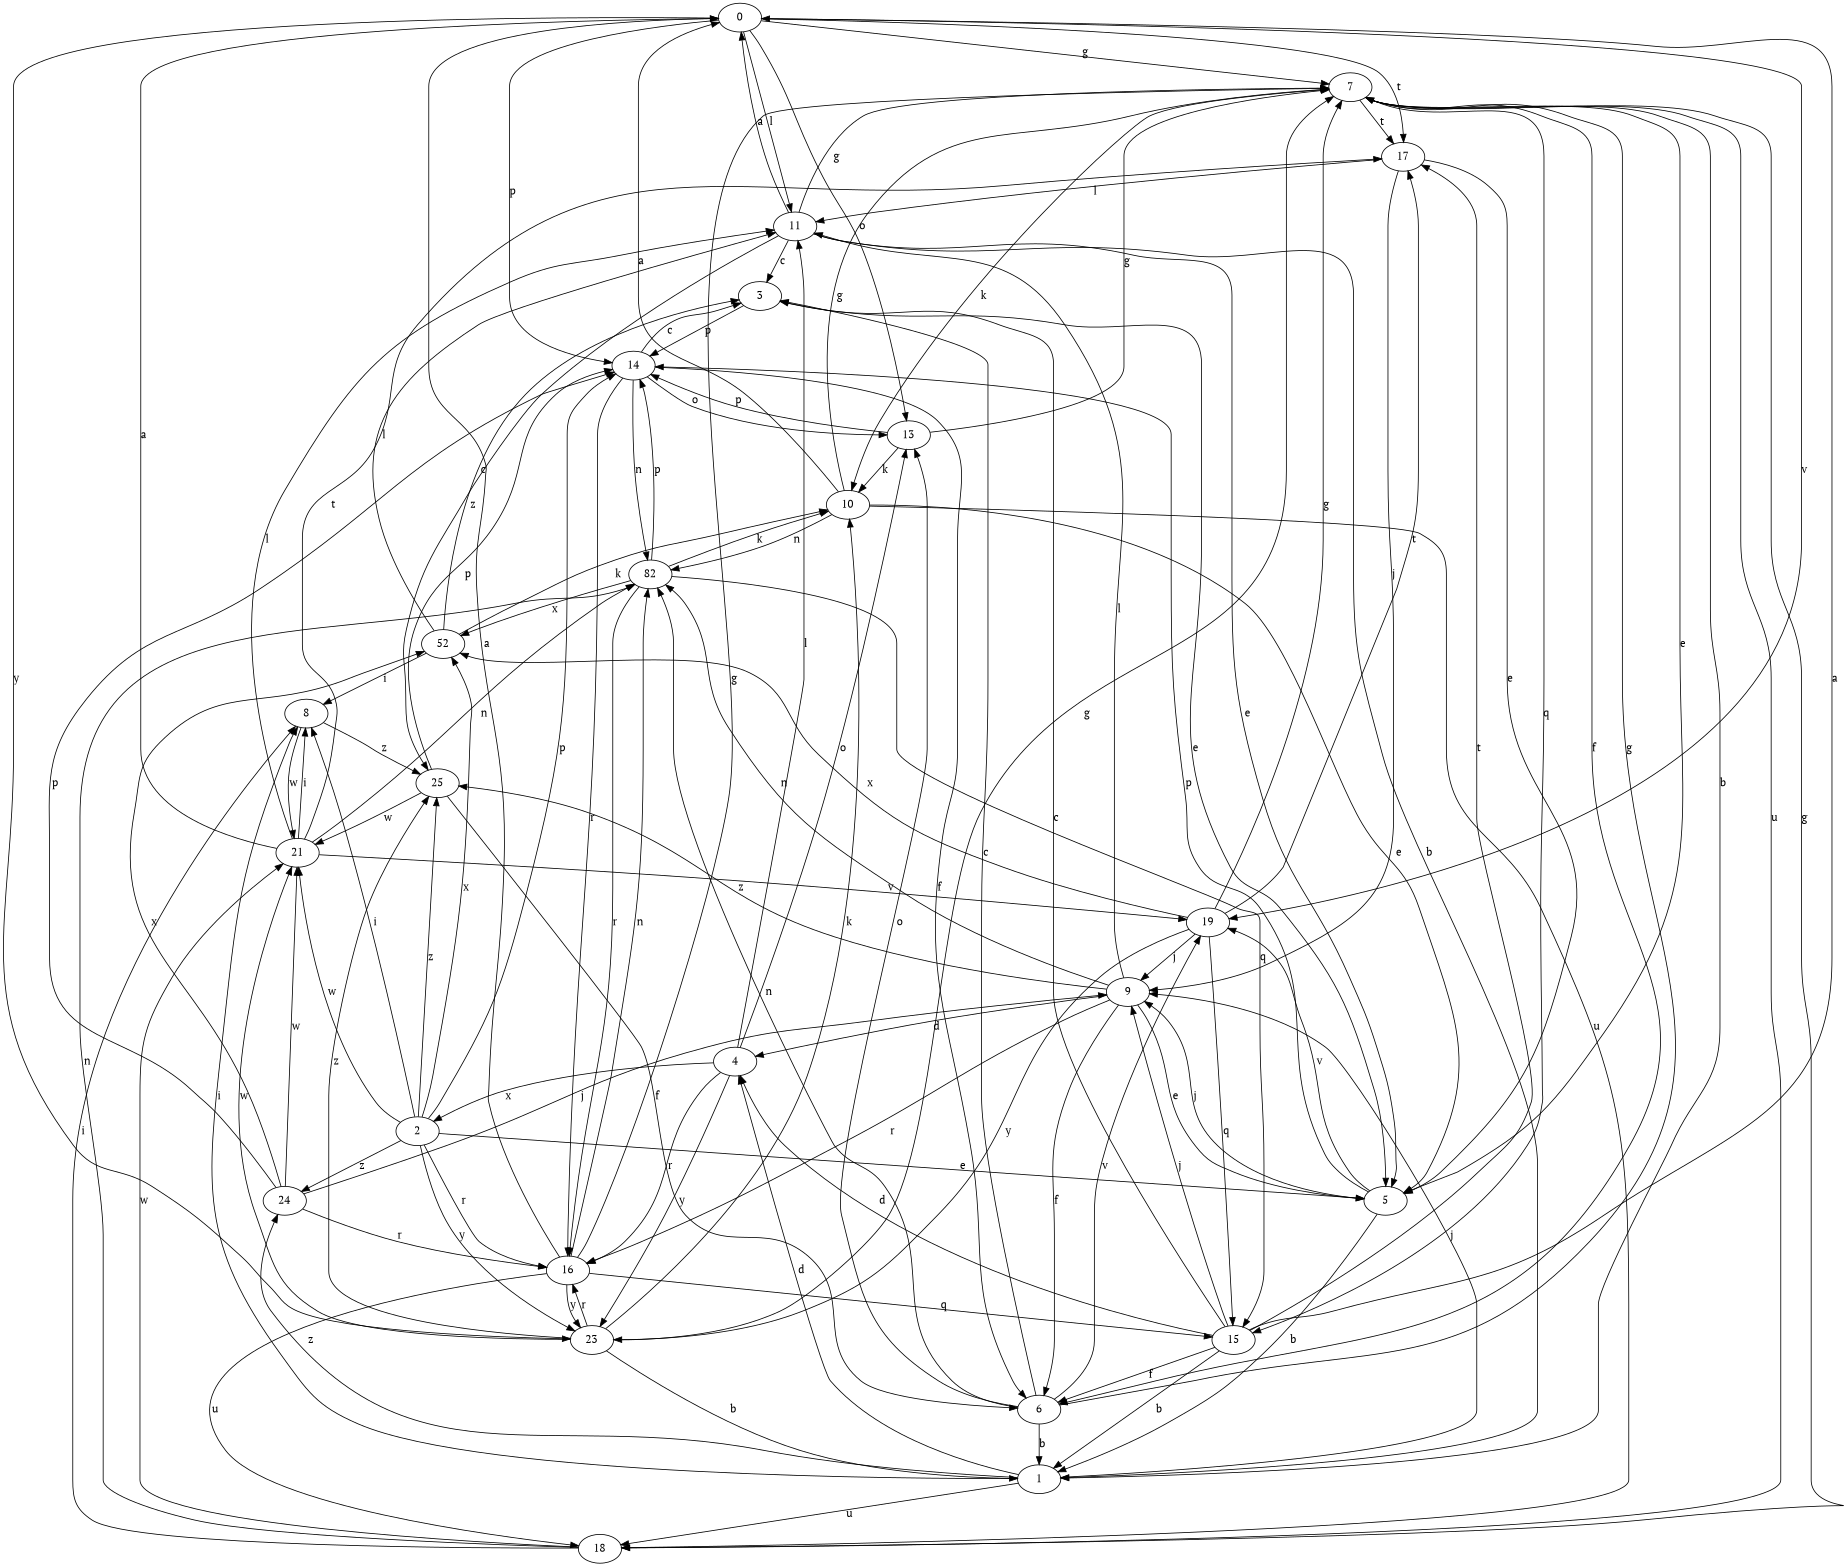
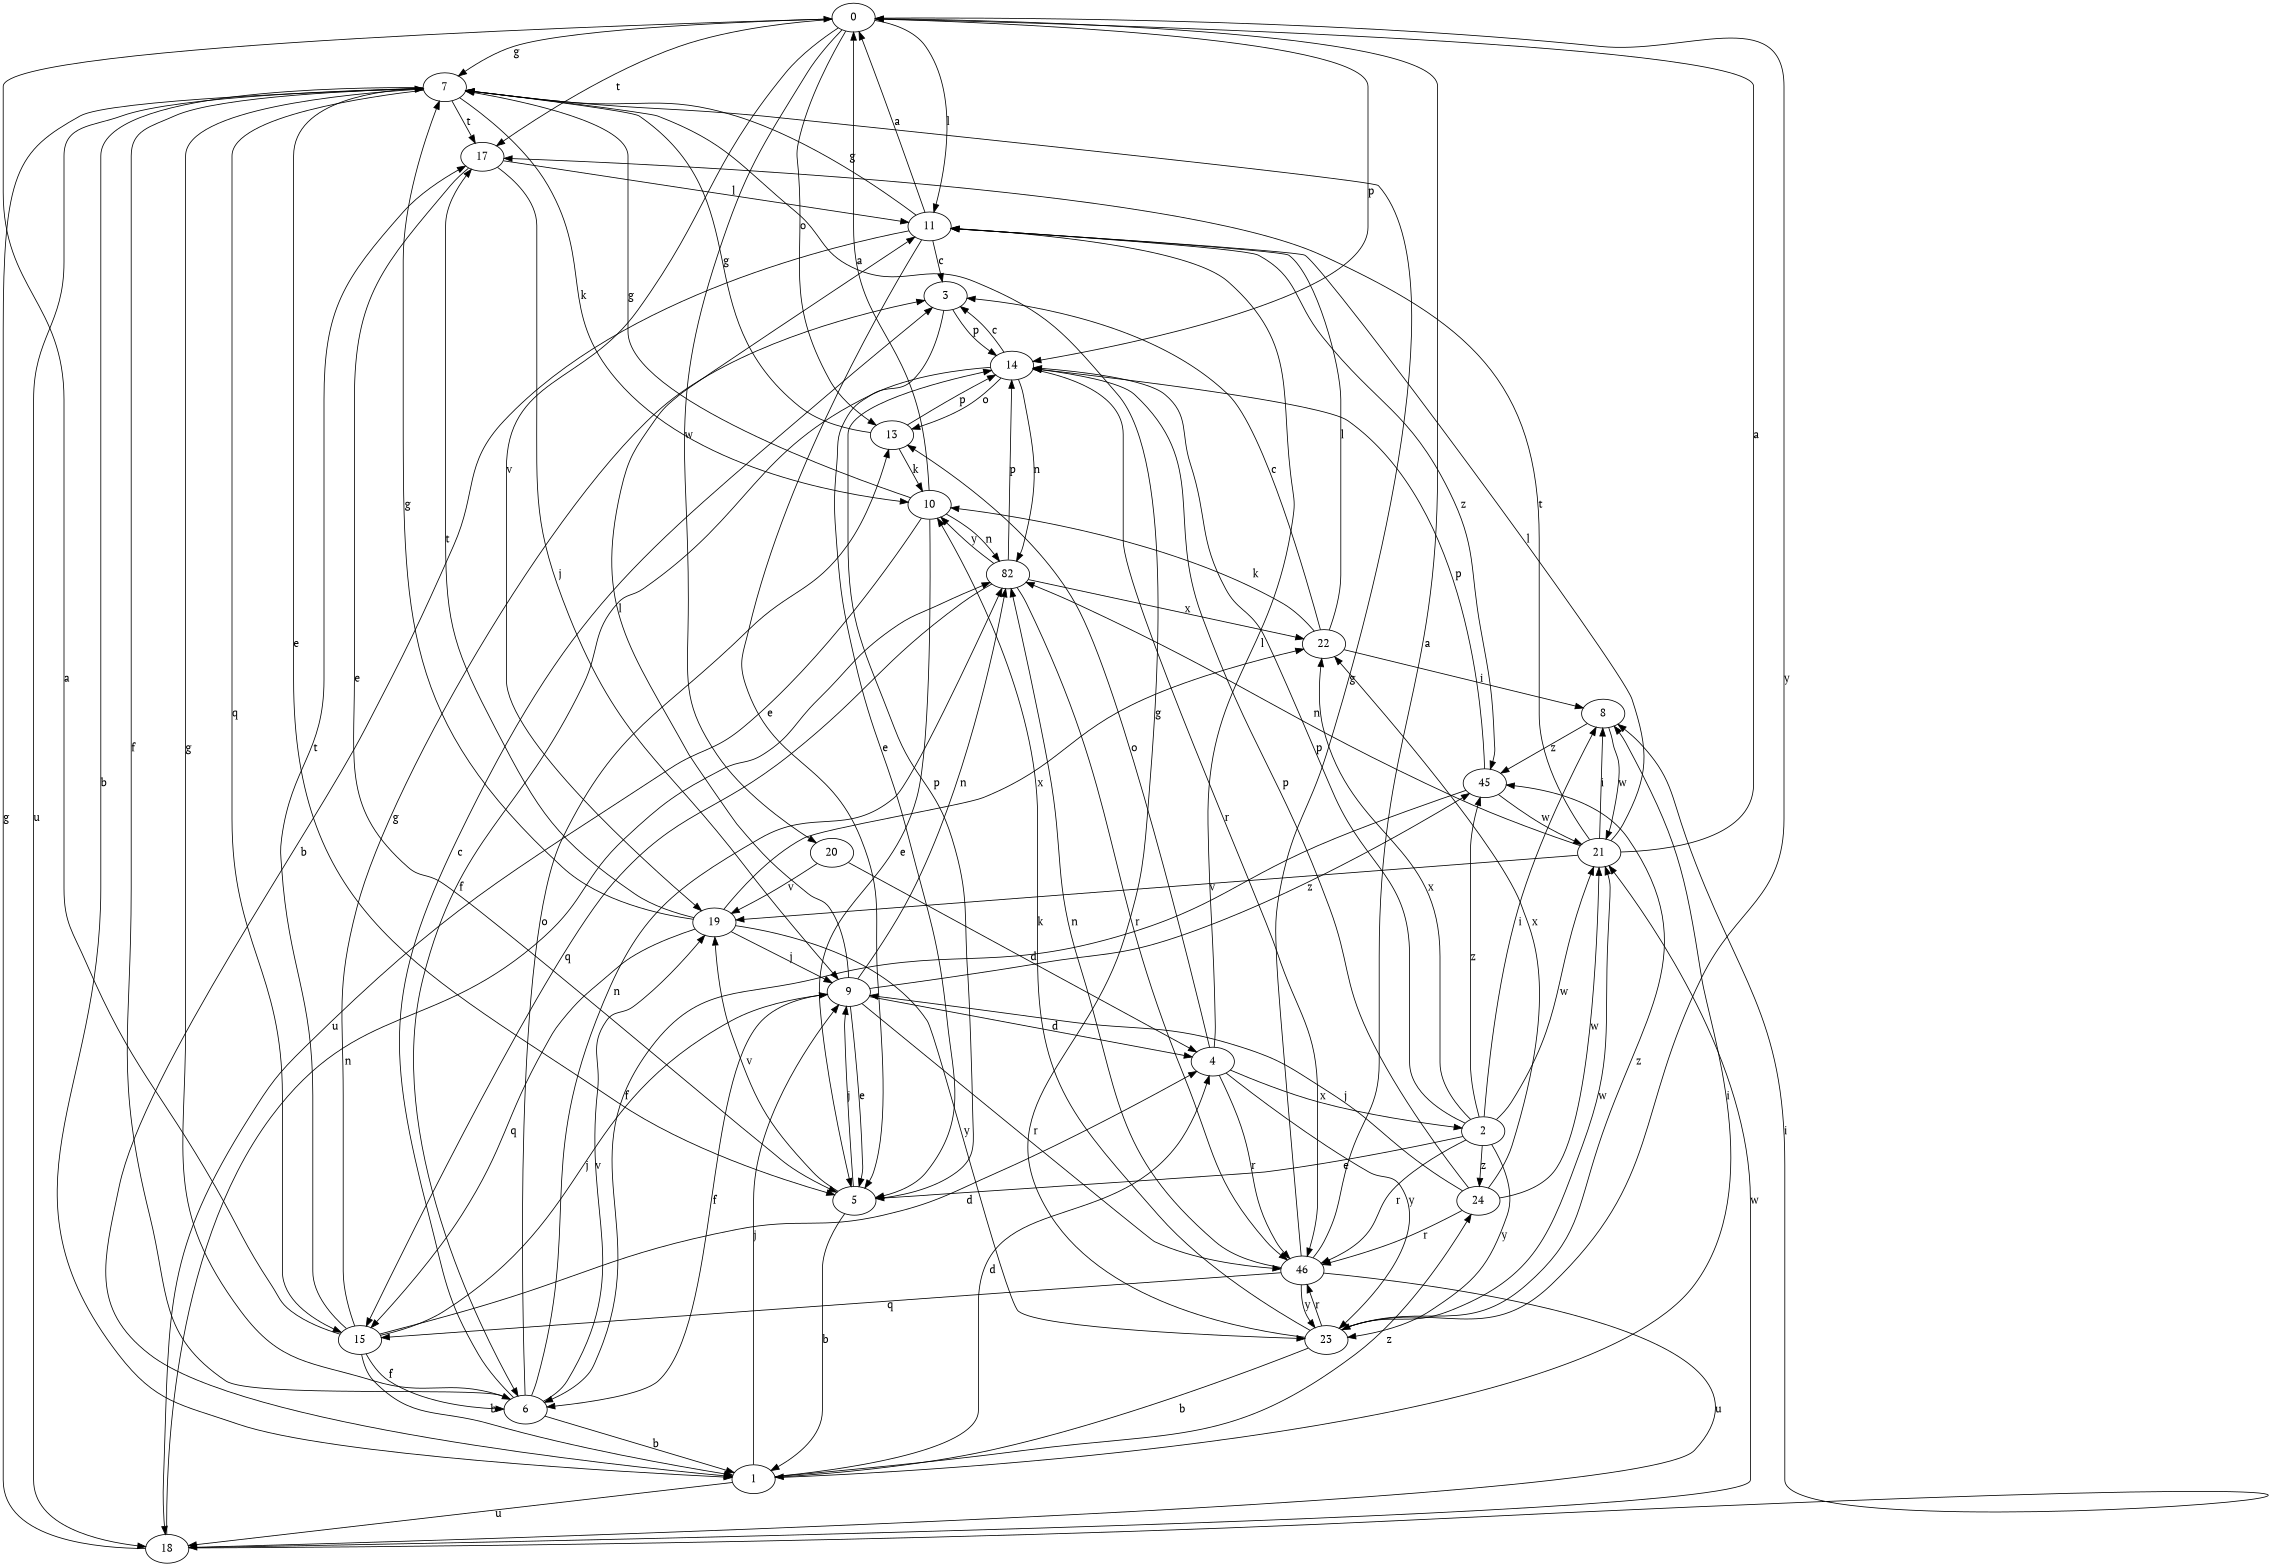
  strict digraph {
    fontname="PT Serif"
    node [fontname="PT Serif"]
    edge [fontname="PT Serif"]
    0
    7
    11
    13
    14
    17
    19
+   20
    23
    1
    18
    5
    6
    10
    15
-   25
+   25 [label=45]
    3
-   16
+   16 [label=46]
    n19 [label=82]
    9
-   22 [label=52]
+   22
    4
    21
    8
    24
    2
    0 -> 7 [label=g]
    0 -> 11 [label=l]
    0 -> 13 [label=o]
    0 -> 14 [label=p]
    0 -> 17 [label=t]
    0 -> 19 [label=v]
+   0 -> 20 [label=w]
    0 -> 23 [label=y]
    7 -> 17 [label=t]
    7 -> 1 [label=b]
    7 -> 18 [label=u]
    7 -> 5 [label=e]
    7 -> 6 [label=f]
    7 -> 10 [label=k]
    7 -> 15 [label=q]
    11 -> 0 [label=a]
    11 -> 7 [label=g]
    11 -> 1 [label=b]
    11 -> 5 [label=e]
    11 -> 25 [label=z]
    11 -> 3 [label=c]
    13 -> 7 [label=g]
    13 -> 14 [label=p]
    13 -> 10 [label=k]
    14 -> 13 [label=o]
    14 -> 6 [label=f]
    14 -> 3 [label=c]
    14 -> 16 [label=r]
    14 -> n19 [label=n]
    17 -> 11 [label=l]
    17 -> 5 [label=e]
    17 -> 9 [label=j]
    19 -> 7 [label=g]
    19 -> 17 [label=t]
    19 -> 23 [label=y]
    19 -> 15 [label=q]
    19 -> 9 [label=j]
    19 -> 22 [label=x]
+   20 -> 19 [label=v]
+   20 -> 4 [label=d]
    23 -> 7 [label=g]
    23 -> 1 [label=b]
    23 -> 10 [label=k]
    23 -> 25 [label=z]
    23 -> 16 [label=r]
    23 -> 21 [label=w]
    1 -> 18 [label=u]
    1 -> 9 [label=j]
    1 -> 4 [label=d]
    1 -> 8 [label=i]
    1 -> 24 [label=z]
    18 -> 7 [label=g]
    18 -> n19 [label=n]
    18 -> 21 [label=w]
    18 -> 8 [label=i]
    5 -> 14 [label=p]
    5 -> 19 [label=v]
    5 -> 1 [label=b]
    5 -> 9 [label=j]
    6 -> 7 [label=g]
    6 -> 13 [label=o]
    6 -> 19 [label=v]
    6 -> 1 [label=b]
    6 -> 3 [label=c]
    6 -> n19 [label=n]
    10 -> 0 [label=a]
    10 -> 7 [label=g]
    10 -> 18 [label=u]
    10 -> 5 [label=e]
    10 -> n19 [label=n]
    15 -> 0 [label=a]
    15 -> 17 [label=t]
    15 -> 1 [label=b]
    15 -> 6 [label=f]
-   15 -> 3 [label=c]
+   15 -> 3 [label=g]
    15 -> 9 [label=j]
    15 -> 4 [label=d]
    25 -> 14 [label=p]
    25 -> 6 [label=f]
    25 -> 21 [label=w]
    3 -> 14 [label=p]
    3 -> 5 [label=e]
    16 -> 0 [label=a]
    16 -> 7 [label=g]
    16 -> 23 [label=y]
    16 -> 18 [label=u]
    16 -> 15 [label=q]
    16 -> n19 [label=n]
    n19 -> 14 [label=p]
-   n19 -> 10 [label=k]
+   n19 -> 10 [label=y]
    n19 -> 15 [label=q]
    n19 -> 16 [label=r]
    n19 -> 22 [label=x]
    9 -> 11 [label=l]
    9 -> 5 [label=e]
    9 -> 6 [label=f]
    9 -> 25 [label=z]
    9 -> 16 [label=r]
    9 -> n19 [label=n]
    9 -> 4 [label=d]
    22 -> 11 [label=l]
    22 -> 10 [label=k]
    22 -> 3 [label=c]
    22 -> 8 [label=i]
    4 -> 11 [label=l]
    4 -> 13 [label=o]
    4 -> 23 [label=y]
    4 -> 16 [label=r]
    4 -> 2 [label=x]
    21 -> 0 [label=a]
    21 -> 11 [label=l]
    21 -> 17 [label=t]
    21 -> 19 [label=v]
    21 -> n19 [label=n]
    21 -> 8 [label=i]
    8 -> 25 [label=z]
    8 -> 21 [label=w]
    24 -> 14 [label=p]
    24 -> 16 [label=r]
    24 -> 9 [label=j]
    24 -> 22 [label=x]
    24 -> 21 [label=w]
    2 -> 14 [label=p]
    2 -> 23 [label=y]
    2 -> 5 [label=e]
    2 -> 25 [label=z]
    2 -> 16 [label=r]
    2 -> 22 [label=x]
    2 -> 21 [label=w]
    2 -> 8 [label=i]
    2 -> 24 [label=z]
  }
